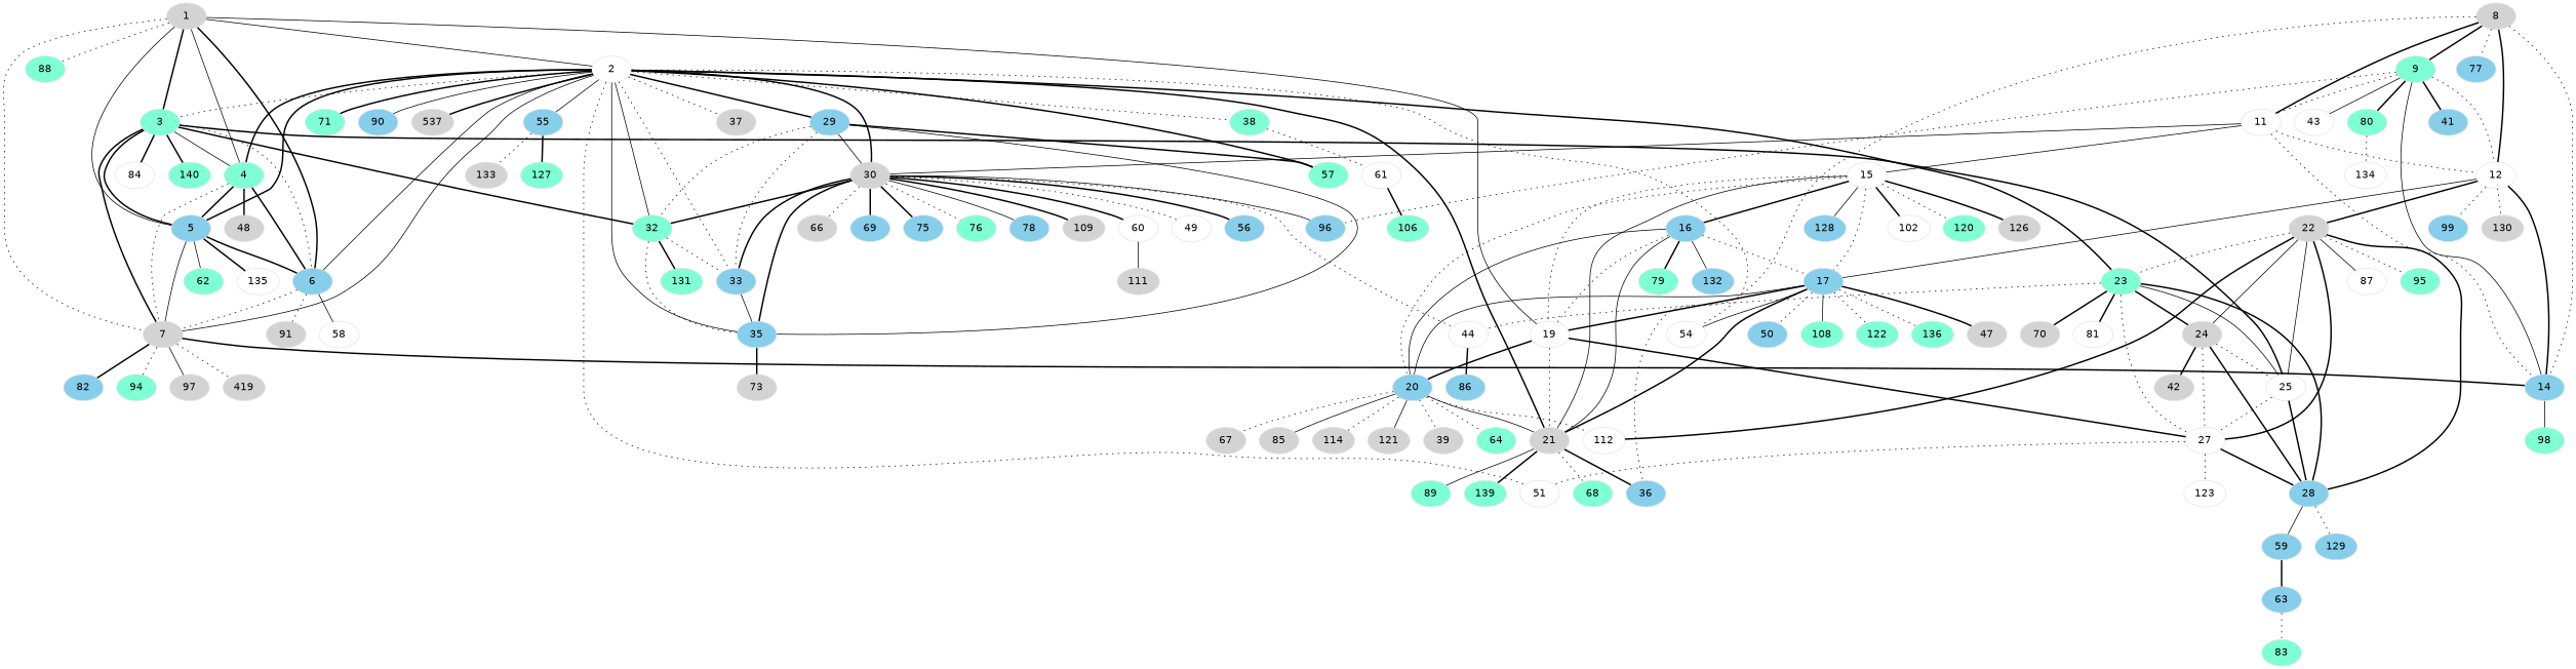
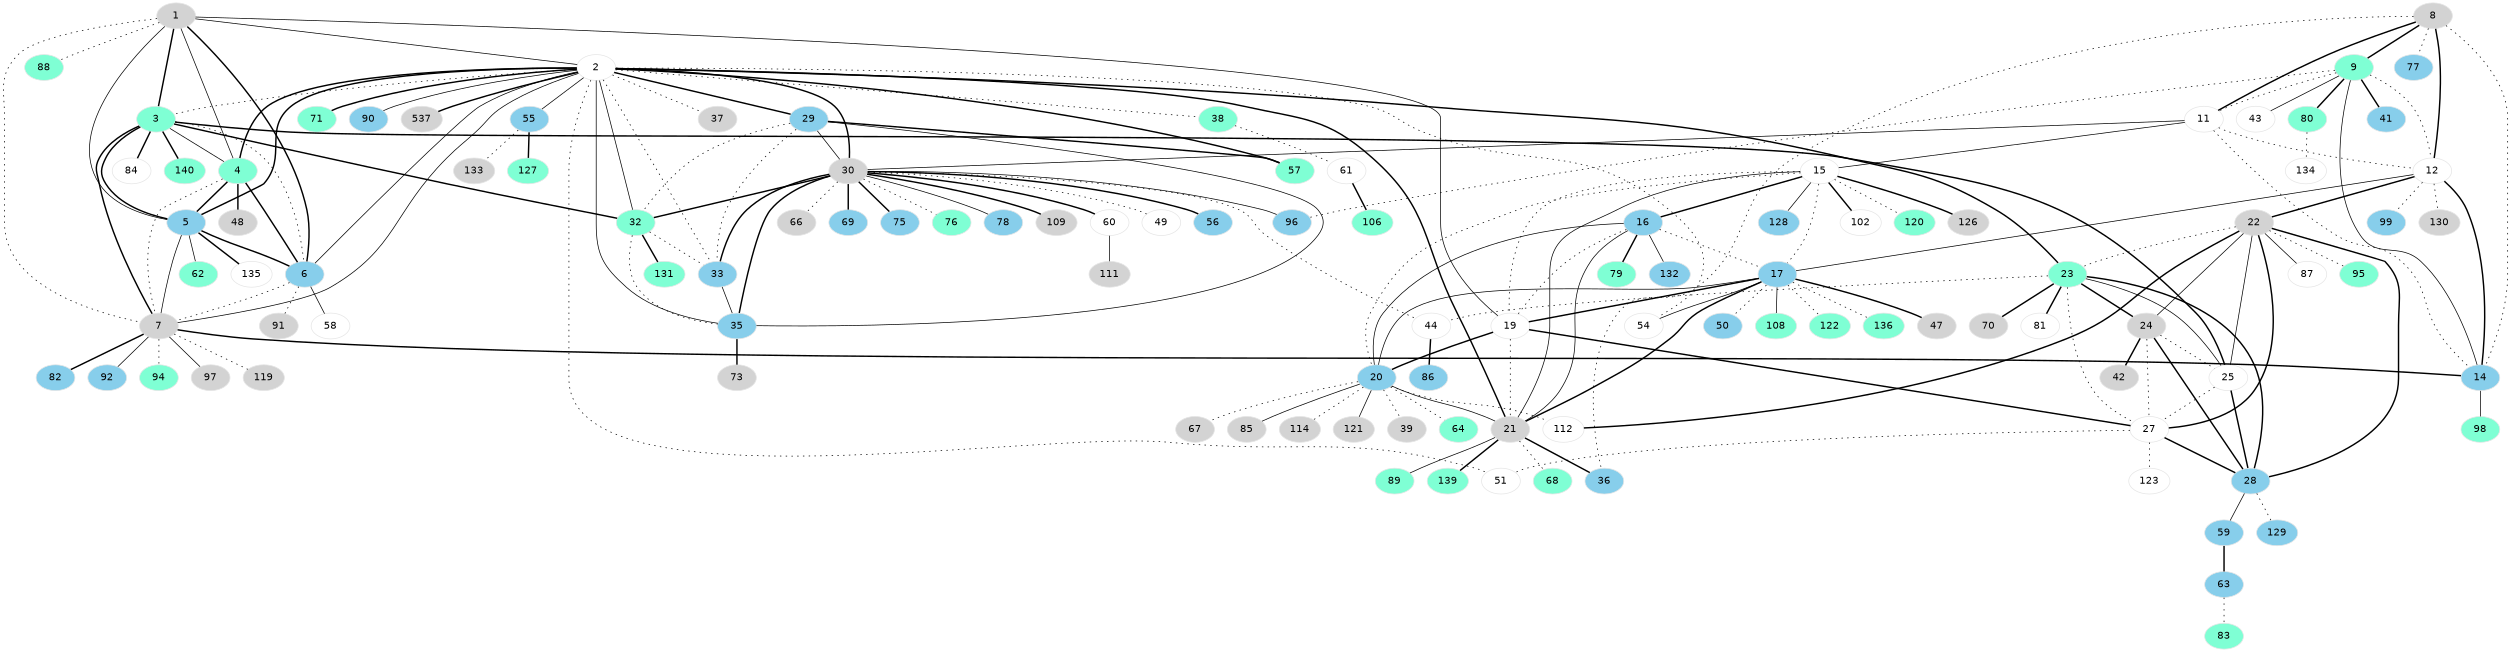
  graph {
    fontname="DejaVu Sans"
    node [color=gray90 fillcolor=skyblue fontname="DejaVu Sans" style=filled]
    edge [fontname="DejaVu Sans" style=bold]
    1 [fillcolor=lightgrey super="+65"]
    2 [fillcolor=white super="+31"]
    3 [fillcolor=aquamarine super="+125"]
    4 [fillcolor=aquamarine super="+40"]
    5
    6
    7 [fillcolor=lightgrey]
    19 [fillcolor=white]
    88 [fillcolor=aquamarine]
    21 [fillcolor=lightgrey]
    23 [fillcolor=aquamarine super="+72"]
    29 [super="+115"]
    30 [fillcolor=lightgrey super="+34"]
    32 [fillcolor=aquamarine super="+117"]
    33 [super="+103"]
    35 [super="+113"]
    37 [fillcolor=lightgrey]
    38 [fillcolor=aquamarine super="+45"]
    51 [fillcolor=white]
    54 [fillcolor=white]
    55 [super="+116"]
    57 [fillcolor=aquamarine]
    71 [fillcolor=aquamarine]
    90
    n25 [fillcolor=lightgrey label=537]
    25 [fillcolor=white]
    84 [fillcolor=white]
    140 [fillcolor=aquamarine]
    48 [fillcolor=lightgrey]
    62 [fillcolor=aquamarine]
    135 [fillcolor=white]
    58 [fillcolor=white]
    91 [fillcolor=lightgrey]
-   119 [fillcolor=lightgrey label=419]
+   119 [fillcolor=lightgrey]
    14 [super="+105"]
    82
+   92
    94 [fillcolor=aquamarine super="+104"]
    97 [fillcolor=lightgrey]
    20 [super="+46"]
    27 [fillcolor=white super="+93"]
    36 [super="+53"]
    68 [fillcolor=aquamarine super="+100"]
    89 [fillcolor=aquamarine]
    139 [fillcolor=aquamarine]
    24 [fillcolor=lightgrey]
    28 [super="+52"]
    44 [fillcolor=white]
    70 [fillcolor=lightgrey]
    81 [fillcolor=white super="+107"]
    96
    49 [fillcolor=white]
    56
    60 [fillcolor=white]
    66 [fillcolor=lightgrey]
    69
    75
    76 [fillcolor=aquamarine]
    78
    109 [fillcolor=lightgrey]
    131 [fillcolor=aquamarine]
    73 [fillcolor=lightgrey]
    61 [fillcolor=white]
    127 [fillcolor=aquamarine]
    133 [fillcolor=lightgrey]
    98 [fillcolor=aquamarine]
    8 [fillcolor=lightgrey super="+10"]
    9 [fillcolor=aquamarine super="+118"]
    11 [fillcolor=white super="+74"]
    12 [fillcolor=white super="+13"]
    77
    41
    43 [fillcolor=white]
    80 [fillcolor=aquamarine super="+101"]
    15 [fillcolor=white super="+124"]
    17 [super="+18"]
    22 [fillcolor=lightgrey super="+26"]
    99
    130 [fillcolor=lightgrey]
    134 [fillcolor=white]
    16
    102 [fillcolor=white]
    120 [fillcolor=aquamarine]
    126 [fillcolor=lightgrey]
    128
    47 [fillcolor=lightgrey]
    50
    108 [fillcolor=aquamarine]
    122 [fillcolor=aquamarine]
    136 [fillcolor=aquamarine]
    112 [fillcolor=white]
    87 [fillcolor=white]
    95 [fillcolor=aquamarine]
    79 [fillcolor=aquamarine]
    132
    39 [fillcolor=lightgrey]
    64 [fillcolor=aquamarine]
    67 [fillcolor=lightgrey]
    85 [fillcolor=lightgrey]
    114 [fillcolor=lightgrey]
    121 [fillcolor=lightgrey]
    123 [fillcolor=white]
    42 [fillcolor=lightgrey]
    59
    129
    86
    63 [super="+138"]
    111 [fillcolor=lightgrey]
    106 [fillcolor=aquamarine]
    83 [fillcolor=aquamarine]
    1 -- 2 [style=solid]
    1 -- 3
    1 -- 4 [style=solid]
    1 -- 5 [style=solid]
    1 -- 6
    1 -- 7 [style=dotted]
    1 -- 19 [style=solid]
    1 -- 88 [style=dotted]
    2 -- 3 [style=dotted]
    2 -- 4
    2 -- 5
    2 -- 6 [style=solid]
    2 -- 7 [style=solid]
    2 -- 21
    2 -- 23
    2 -- 29
    2 -- 30 [weight=2]
    2 -- 32 [style=solid]
    2 -- 33 [style=dotted]
    2 -- 35 [style=solid]
    2 -- 37 [style=dotted]
    2 -- 38 [style=dotted]
    2 -- 51 [style=dotted]
    2 -- 54 [style=dotted]
    2 -- 55 [style=solid]
    2 -- 57
    2 -- 71
    2 -- 90 [style=solid]
    2 -- n25
    3 -- 4 [style=solid]
    3 -- 5
    3 -- 6 [style=dotted]
    3 -- 7
    3 -- 32
    3 -- 25
    3 -- 84
    3 -- 140
    4 -- 5
    4 -- 6
    4 -- 7 [style=dotted]
    4 -- 48
    5 -- 6
    5 -- 7 [style=solid]
    5 -- 62 [style=solid]
    5 -- 135
    6 -- 7 [style=dotted]
    6 -- 58 [style=solid]
    6 -- 91 [style=dotted]
    7 -- 119 [style=dotted]
    7 -- 14
    7 -- 82
+   7 -- 92 [style=solid]
    7 -- 94 [style=dotted]
    7 -- 97 [style=solid]
    19 -- 21 [style=dotted]
    19 -- 20
    19 -- 27
    21 -- 36
    21 -- 68 [style=dotted]
    21 -- 89 [style=solid]
    21 -- 139
    23 -- 25 [style=solid]
    23 -- 27 [style=dotted]
    23 -- 24
    23 -- 28
    23 -- 44 [style=dotted]
    23 -- 70
    23 -- 81
    29 -- 30 [style=solid weight=2]
    29 -- 32 [style=dotted]
    29 -- 33 [style=dotted]
    29 -- 35 [style=solid]
    29 -- 57
    30 -- 32 [weight=2]
    30 -- 33 [weight=2]
    30 -- 35 [weight=2]
    30 -- 44 [style=dotted]
    30 -- 96 [style=solid]
    30 -- 49 [style=dotted]
    30 -- 56
    30 -- 60
    30 -- 66 [style=dotted]
    30 -- 69
    30 -- 75
    30 -- 76 [style=dotted]
    30 -- 78 [style=solid]
    30 -- 109
    32 -- 33 [style=dotted]
    32 -- 35 [style=dotted]
    32 -- 131
    33 -- 35 [style=solid]
    35 -- 73
    38 -- 61 [style=dotted]
    55 -- 127
    55 -- 133 [style=dotted]
    25 -- 27 [style=dotted]
    25 -- 28
    14 -- 98 [style=solid]
    20 -- 21 [style=solid]
    20 -- 112 [style=dotted]
    20 -- 39 [style=dotted]
    20 -- 64 [style=dotted]
    20 -- 67 [style=dotted]
    20 -- 85 [style=solid]
    20 -- 114 [style=dotted]
    20 -- 121 [style=solid]
    27 -- 51 [style=dotted]
    27 -- 28
    27 -- 123 [style=dotted]
    24 -- 25 [style=dotted]
    24 -- 27 [style=dotted]
    24 -- 28
    24 -- 42
    28 -- 59 [style=solid]
    28 -- 129 [style=dotted]
    44 -- 86
    60 -- 111 [style=solid]
    61 -- 106
    8 -- 14 [style=dotted weight=2]
    8 -- 36 [style=dotted]
    8 -- 9 [weight=2]
    8 -- 11 [weight=2]
    8 -- 12 [weight=4]
    8 -- 77 [style=dotted]
    9 -- 14 [style=solid]
    9 -- 96 [style=dotted]
    9 -- 11 [style=dotted]
    9 -- 12 [style=dotted weight=2]
    9 -- 41
    9 -- 43 [style=solid]
    9 -- 80
    11 -- 30 [style=solid]
    11 -- 14 [style=dotted]
    11 -- 12 [style=dotted weight=2]
    11 -- 15 [style=solid]
    12 -- 14 [weight=2]
    12 -- 17 [style=solid]
    12 -- 22
    12 -- 99 [style=dotted]
    12 -- 130 [style=dotted]
    80 -- 134 [style=dotted]
    15 -- 19 [style=dotted]
    15 -- 21 [style=solid]
    15 -- 20 [style=dotted]
    15 -- 17 [style=dotted weight=2]
    15 -- 16
    15 -- 102
    15 -- 120 [style=dotted]
    15 -- 126
    15 -- 128 [style=solid]
    17 -- 19 [weight=2]
    17 -- 21 [weight=2]
    17 -- 54 [style=solid]
    17 -- 20 [style=solid weight=2]
    17 -- 47
    17 -- 50 [style=dotted]
    17 -- 108 [style=solid]
    17 -- 122 [style=dotted]
    17 -- 136 [style=dotted]
    22 -- 23 [style=dotted weight=2]
    22 -- 25 [style=solid weight=2]
    22 -- 27 [weight=2]
    22 -- 24 [style=solid weight=2]
    22 -- 28 [weight=2]
    22 -- 112
    22 -- 87 [style=solid]
    22 -- 95 [style=dotted]
    16 -- 19 [style=dotted]
    16 -- 21 [style=solid]
    16 -- 20 [style=solid]
    16 -- 17 [style=dotted weight=2]
    16 -- 79
    16 -- 132 [style=solid]
    59 -- 63
    63 -- 83 [style=dotted]
  }
